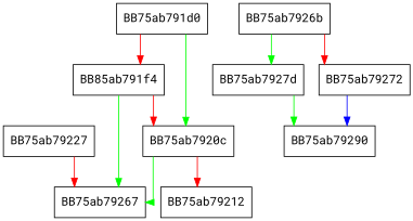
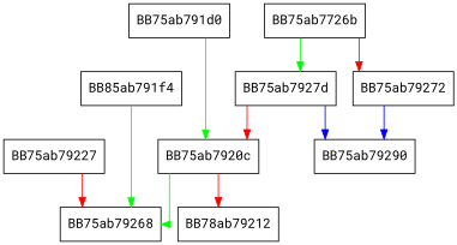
  digraph {
    fontname="Roboto Mono"
    splines=ortho
    node [fontname="Roboto Mono" shape=box]
    edge [color=red fontname="Roboto Mono"]
    n1 [label=BB85ab791f4]
    BB75ab791d0
    BB75ab7920c
    BB75ab79227
-   BB75ab79267
-   BB75ab7926b
+   BB75ab79267 [label=BB75ab79268]
+   BB75ab7926b [label=BB75ab7726b]
    BB75ab7927d
    BB75ab79272
-   BB75ab79212
+   BB75ab79212 [label=BB78ab79212]
    BB75ab79290
-   n1 -> BB75ab7920c
+   BB75ab7927d -> BB75ab7920c
    n1 -> BB75ab79267 [color=green]
-   BB75ab791d0 -> n1
    BB75ab791d0 -> BB75ab7920c [color=green]
    BB75ab7920c -> BB75ab79267 [color=green]
    BB75ab7920c -> BB75ab79212
    BB75ab79227 -> BB75ab79267
    BB75ab7926b -> BB75ab7927d [color=green]
    BB75ab7926b -> BB75ab79272
-   BB75ab7927d -> BB75ab79290 [color=green]
+   BB75ab7927d -> BB75ab79290 [color=blue]
    BB75ab79272 -> BB75ab79290 [color=blue]
  }
